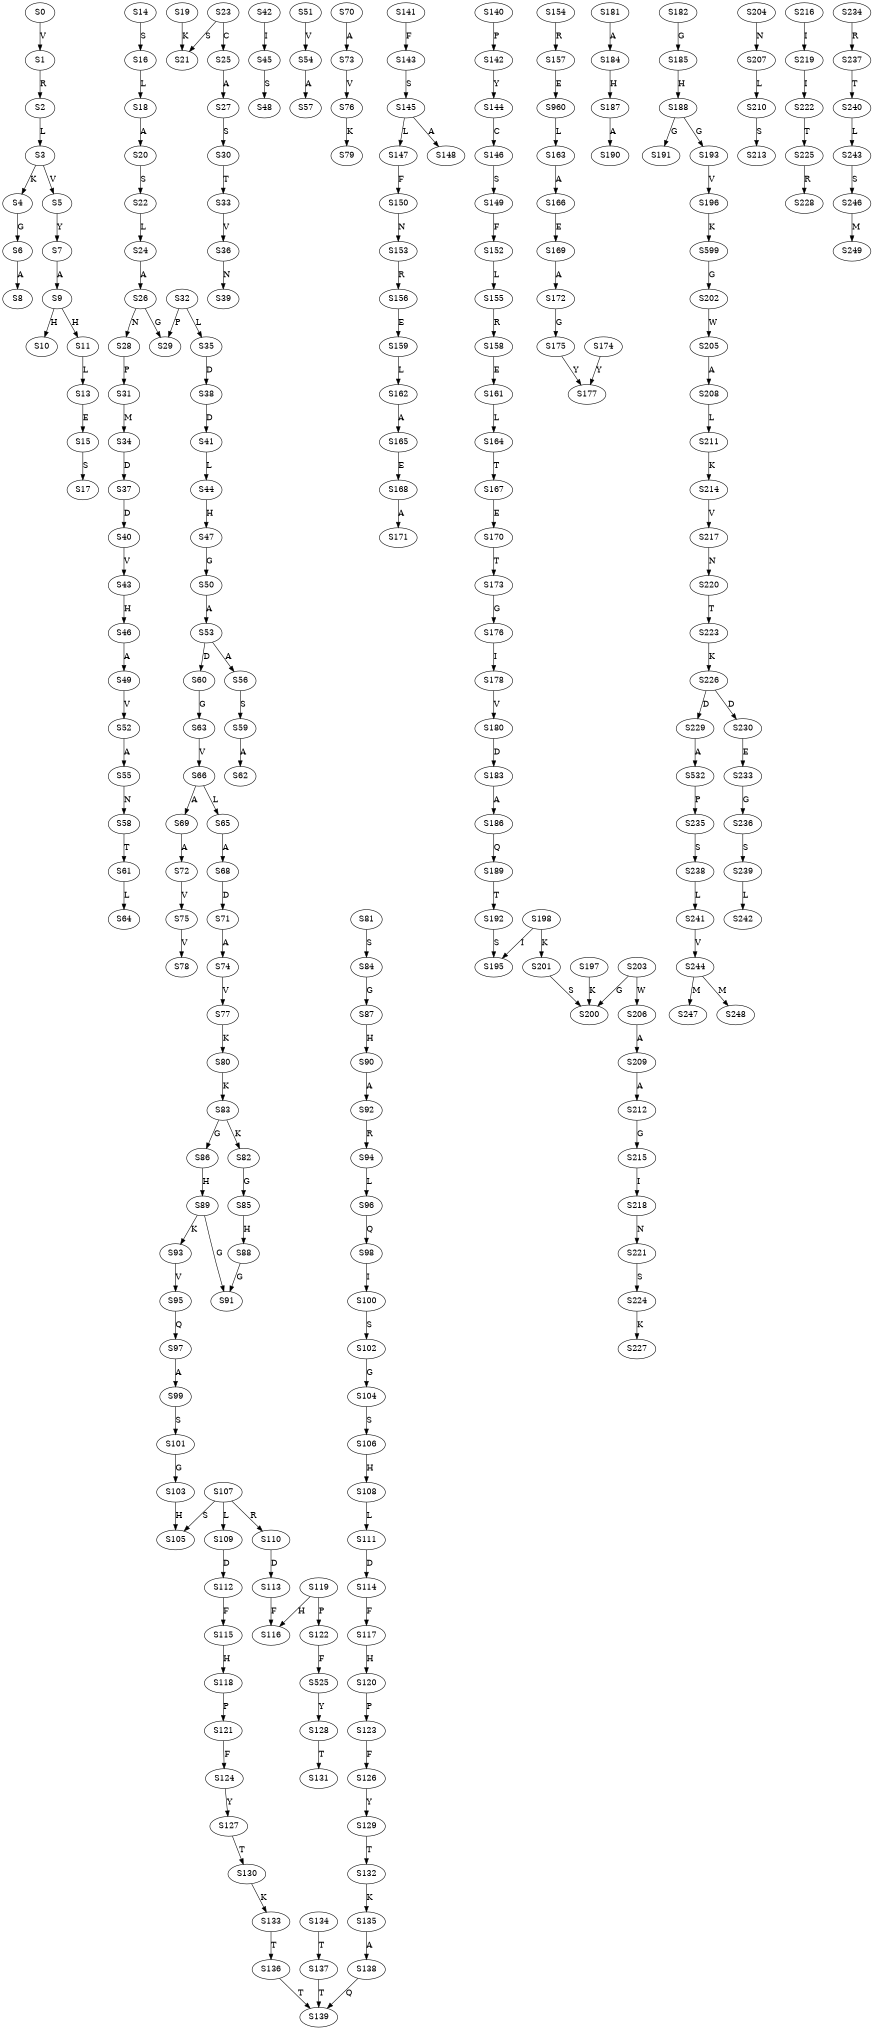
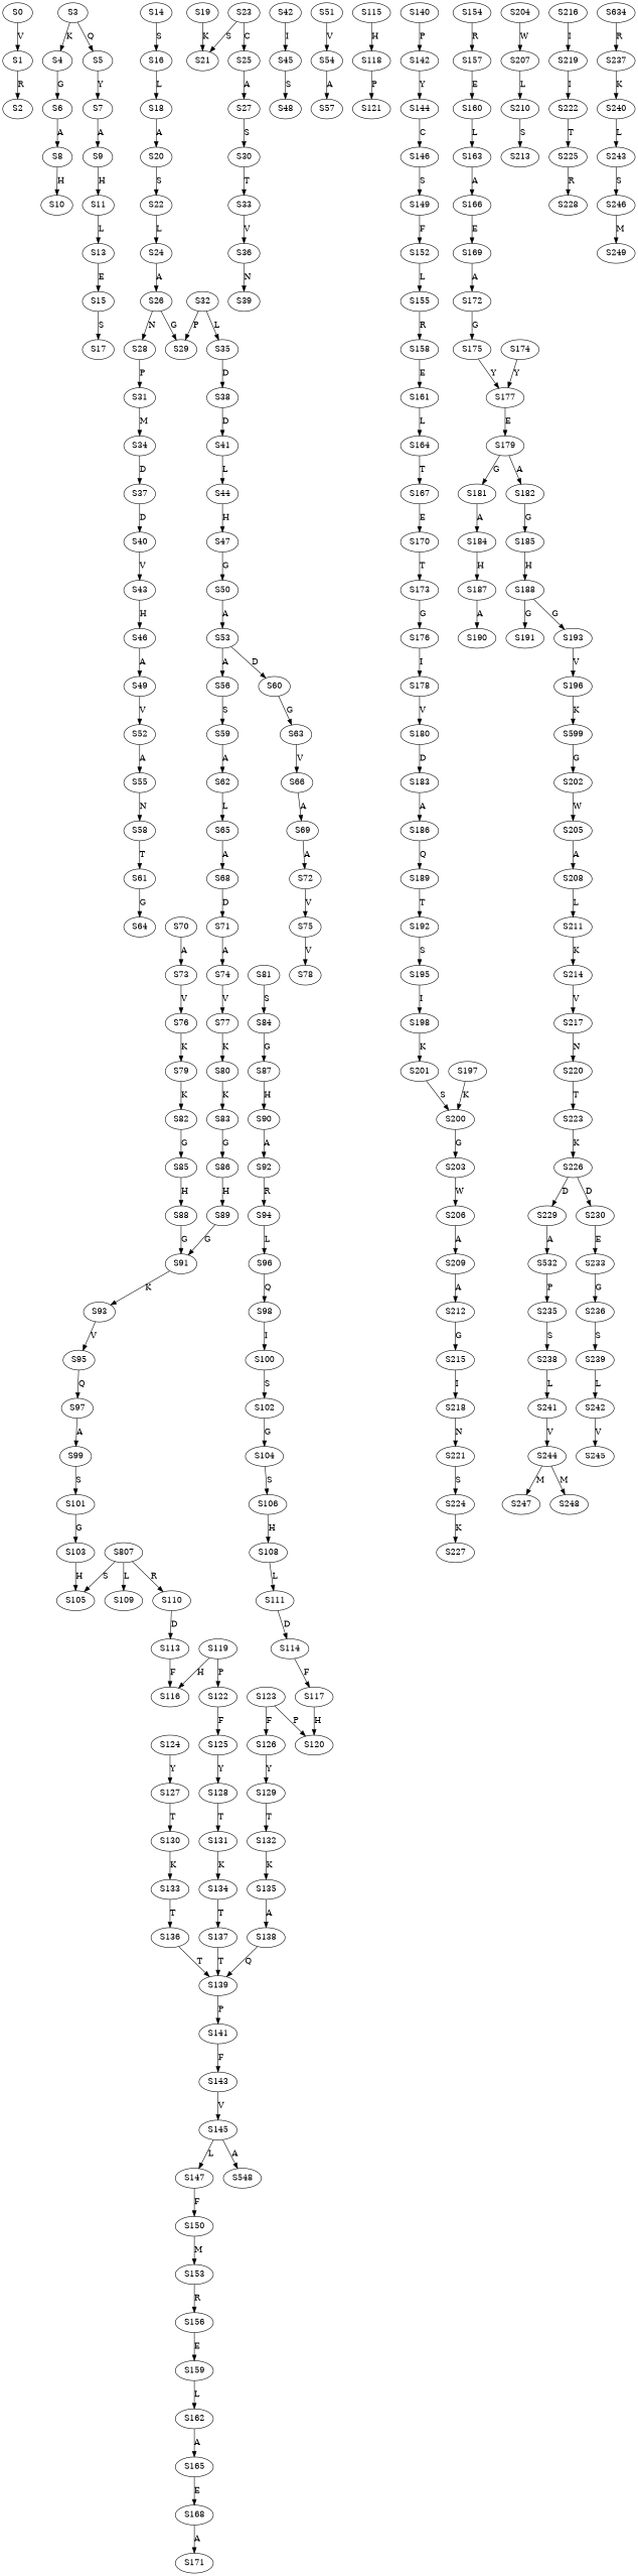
  strict digraph {
    S0
    S1
    S2
    S3
    S4
    S5
    S6
    S7
    S8
    S9
    S10
    S11
    S13
    S15
    S14
    S16
    S17
    S18
    S20
    S19
    S21
    S22
    S24
    S23
    S25
    S26
    S27
    S28
    S29
    S30
    S31
    S33
    S34
    S32
    S35
    S36
    S37
    S38
    S39
    S40
    S41
    S43
    S44
    S42
    S45
    S46
    S47
    S48
    S49
    S50
    S52
    S53
    S51
    S54
    S55
    S56
    S60
    S57
    S58
    S59
    S61
    S62
    S63
    S64
    S65
    S66
    S68
    S69
    S71
    S72
    S70
    S73
    S74
    S75
    S76
    S77
    S78
    S79
    S80
    S82
    S83
    S81
    S84
    S85
    S86
    S87
    S88
    S89
    S90
    S91
    S92
    S93
    S94
    S95
    S96
    S97
    S98
    S99
    S100
    S101
    S102
    S103
    S104
    S105
    S106
    S108
-   S107
+   S107 [label=S807]
    S109
    S110
    S111
-   S112
    S113
    S114
    S115
    S116
    S117
    S118
    S120
    S121
    S119
    S122
    S123
    S124
-   S125 [label=S525]
+   S125
    S126
    S127
    S128
    S129
    S130
    S131
    S132
    S133
    S134
    S135
    S136
    S137
    S138
    S139
    S141
    S140
    S142
    S143
    S144
    S145
    S146
    S147
-   S148
+   S148 [label=S548]
    S149
    S150
    S152
    S153
    S155
    S156
    S154
    S157
    S158
    S159
-   S160 [label=S960]
+   S160
    S161
    S162
    S163
    S164
    S165
    S166
    S167
    S168
    S169
    S170
    S171
    S172
    S173
    S175
    S176
    S174
    S177
    S178
+   S179
    S180
    S181
    S182
    S183
    S184
    S185
    S186
    S187
    S188
    S189
    S190
    S191
    S193
    S192
    S195
    S196
    S198
    n195 [label=S599]
    S197
    S200
    S201
    S202
    S203
    S205
    S206
    S204
    S207
    S208
    S209
    S210
    S211
    S212
    S213
    S214
    S215
    S217
    S218
    S216
    S219
    S220
    S221
    S222
    S223
    S224
    S225
    S226
    S227
    S228
    S229
    S230
    n228 [label=S532]
    S233
    S235
    S236
-   S234
+   S234 [label=S634]
    S237
    S238
    S239
    S240
    S241
    S242
    S243
    S244
+   S245
    S246
    S247
    S248
    S249
    S0 -> S1 [label=V]
    S1 -> S2 [label=R]
-   S2 -> S3 [label=L]
    S3 -> S4 [label=K]
-   S3 -> S5 [label=V]
+   S3 -> S5 [label=Q]
    S4 -> S6 [label=G]
    S5 -> S7 [label=Y]
    S6 -> S8 [label=A]
    S7 -> S9 [label=A]
-   S9 -> S10 [label=H]
+   S8 -> S10 [label=H]
    S9 -> S11 [label=H]
    S11 -> S13 [label=L]
    S13 -> S15 [label=E]
    S15 -> S17 [label=S]
    S14 -> S16 [label=S]
    S16 -> S18 [label=L]
    S18 -> S20 [label=A]
    S20 -> S22 [label=S]
    S19 -> S21 [label=K]
    S22 -> S24 [label=L]
    S24 -> S26 [label=A]
    S23 -> S21 [label=S]
    S23 -> S25 [label=C]
    S25 -> S27 [label=A]
    S26 -> S28 [label=N]
    S26 -> S29 [label=G]
    S27 -> S30 [label=S]
    S28 -> S31 [label=P]
    S30 -> S33 [label=T]
    S31 -> S34 [label=M]
    S33 -> S36 [label=V]
    S34 -> S37 [label=D]
    S32 -> S29 [label=P]
    S32 -> S35 [label=L]
    S35 -> S38 [label=D]
    S36 -> S39 [label=N]
    S37 -> S40 [label=D]
    S38 -> S41 [label=D]
    S40 -> S43 [label=V]
    S41 -> S44 [label=L]
    S43 -> S46 [label=H]
    S44 -> S47 [label=H]
    S42 -> S45 [label=I]
    S45 -> S48 [label=S]
    S46 -> S49 [label=A]
    S47 -> S50 [label=G]
    S49 -> S52 [label=V]
    S50 -> S53 [label=A]
    S52 -> S55 [label=A]
    S53 -> S56 [label=A]
    S53 -> S60 [label=D]
    S51 -> S54 [label=V]
    S54 -> S57 [label=A]
    S55 -> S58 [label=N]
    S56 -> S59 [label=S]
    S60 -> S63 [label=G]
    S58 -> S61 [label=T]
    S59 -> S62 [label=A]
-   S61 -> S64 [label=L]
-   S66 -> S65 [label=L]
+   S61 -> S64 [label=G]
+   S62 -> S65 [label=L]
    S63 -> S66 [label=V]
    S65 -> S68 [label=A]
    S66 -> S69 [label=A]
    S68 -> S71 [label=D]
    S69 -> S72 [label=A]
    S71 -> S74 [label=A]
    S72 -> S75 [label=V]
    S70 -> S73 [label=A]
    S73 -> S76 [label=V]
    S74 -> S77 [label=V]
    S75 -> S78 [label=V]
    S76 -> S79 [label=K]
    S77 -> S80 [label=K]
-   S83 -> S82 [label=K]
+   S79 -> S82 [label=K]
    S80 -> S83 [label=K]
    S82 -> S85 [label=G]
    S83 -> S86 [label=G]
    S81 -> S84 [label=S]
    S84 -> S87 [label=G]
    S85 -> S88 [label=H]
    S86 -> S89 [label=H]
    S87 -> S90 [label=H]
    S88 -> S91 [label=G]
    S89 -> S91 [label=G]
    S90 -> S92 [label=A]
-   S89 -> S93 [label=K]
+   S91 -> S93 [label=K]
    S92 -> S94 [label=R]
    S93 -> S95 [label=V]
    S94 -> S96 [label=L]
    S95 -> S97 [label=Q]
    S96 -> S98 [label=Q]
    S97 -> S99 [label=A]
    S98 -> S100 [label=I]
    S99 -> S101 [label=S]
    S100 -> S102 [label=S]
    S101 -> S103 [label=G]
    S102 -> S104 [label=G]
    S103 -> S105 [label=H]
    S104 -> S106 [label=S]
    S106 -> S108 [label=H]
    S108 -> S111 [label=L]
    S107 -> S105 [label=S]
    S107 -> S109 [label=L]
    S107 -> S110 [label=R]
-   S109 -> S112 [label=D]
    S110 -> S113 [label=D]
    S111 -> S114 [label=D]
-   S112 -> S115 [label=F]
    S113 -> S116 [label=F]
    S114 -> S117 [label=F]
    S115 -> S118 [label=H]
    S117 -> S120 [label=H]
    S118 -> S121 [label=P]
-   S120 -> S123 [label=P]
-   S121 -> S124 [label=F]
+   S123 -> S120 [label=P]
    S119 -> S116 [label=H]
    S119 -> S122 [label=P]
    S122 -> S125 [label=F]
    S123 -> S126 [label=F]
    S124 -> S127 [label=Y]
    S125 -> S128 [label=Y]
    S126 -> S129 [label=Y]
    S127 -> S130 [label=T]
    S128 -> S131 [label=T]
    S129 -> S132 [label=T]
    S130 -> S133 [label=K]
+   S131 -> S134 [label=K]
    S132 -> S135 [label=K]
    S133 -> S136 [label=T]
    S134 -> S137 [label=T]
    S135 -> S138 [label=A]
    S136 -> S139 [label=T]
    S137 -> S139 [label=T]
    S138 -> S139 [label=Q]
+   S139 -> S141 [label=P]
    S141 -> S143 [label=F]
    S140 -> S142 [label=P]
    S142 -> S144 [label=Y]
-   S143 -> S145 [label=S]
+   S143 -> S145 [label=V]
    S144 -> S146 [label=C]
    S145 -> S147 [label=L]
    S145 -> S148 [label=A]
    S146 -> S149 [label=S]
    S147 -> S150 [label=F]
    S149 -> S152 [label=F]
-   S150 -> S153 [label=N]
+   S150 -> S153 [label=M]
    S152 -> S155 [label=L]
    S153 -> S156 [label=R]
    S155 -> S158 [label=R]
    S156 -> S159 [label=E]
    S154 -> S157 [label=R]
    S157 -> S160 [label=E]
    S158 -> S161 [label=E]
    S159 -> S162 [label=L]
    S160 -> S163 [label=L]
    S161 -> S164 [label=L]
    S162 -> S165 [label=A]
    S163 -> S166 [label=A]
    S164 -> S167 [label=T]
    S165 -> S168 [label=E]
    S166 -> S169 [label=E]
    S167 -> S170 [label=E]
    S168 -> S171 [label=A]
    S169 -> S172 [label=A]
    S170 -> S173 [label=T]
    S172 -> S175 [label=G]
    S173 -> S176 [label=G]
    S175 -> S177 [label=Y]
    S176 -> S178 [label=I]
    S174 -> S177 [label=Y]
+   S177 -> S179 [label=E]
    S178 -> S180 [label=V]
+   S179 -> S181 [label=G]
+   S179 -> S182 [label=A]
    S180 -> S183 [label=D]
    S181 -> S184 [label=A]
    S182 -> S185 [label=G]
    S183 -> S186 [label=A]
    S184 -> S187 [label=H]
    S185 -> S188 [label=H]
    S186 -> S189 [label=Q]
    S187 -> S190 [label=A]
    S188 -> S191 [label=G]
    S188 -> S193 [label=G]
    S189 -> S192 [label=T]
    S193 -> S196 [label=V]
    S192 -> S195 [label=S]
-   S198 -> S195 [label=I]
+   S195 -> S198 [label=I]
    S196 -> n195 [label=K]
    S198 -> S201 [label=K]
    n195 -> S202 [label=G]
    S197 -> S200 [label=K]
-   S203 -> S200 [label=G]
+   S200 -> S203 [label=G]
    S201 -> S200 [label=S]
    S202 -> S205 [label=W]
    S203 -> S206 [label=W]
    S205 -> S208 [label=A]
    S206 -> S209 [label=A]
-   S204 -> S207 [label=N]
+   S204 -> S207 [label=W]
    S207 -> S210 [label=L]
    S208 -> S211 [label=L]
    S209 -> S212 [label=A]
    S210 -> S213 [label=S]
    S211 -> S214 [label=K]
    S212 -> S215 [label=G]
    S214 -> S217 [label=V]
    S215 -> S218 [label=I]
    S217 -> S220 [label=N]
    S218 -> S221 [label=N]
    S216 -> S219 [label=I]
    S219 -> S222 [label=I]
    S220 -> S223 [label=T]
    S221 -> S224 [label=S]
    S222 -> S225 [label=T]
    S223 -> S226 [label=K]
    S224 -> S227 [label=K]
    S225 -> S228 [label=R]
    S226 -> S229 [label=D]
    S226 -> S230 [label=D]
    S229 -> n228 [label=A]
    S230 -> S233 [label=E]
    n228 -> S235 [label=P]
    S233 -> S236 [label=G]
    S235 -> S238 [label=S]
    S236 -> S239 [label=S]
    S234 -> S237 [label=R]
-   S237 -> S240 [label=T]
+   S237 -> S240 [label=K]
    S238 -> S241 [label=L]
    S239 -> S242 [label=L]
    S240 -> S243 [label=L]
    S241 -> S244 [label=V]
+   S242 -> S245 [label=V]
    S243 -> S246 [label=S]
    S244 -> S247 [label=M]
    S244 -> S248 [label=M]
    S246 -> S249 [label=M]
  }
